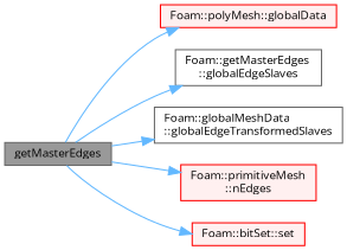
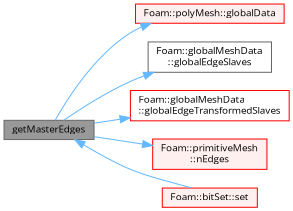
  digraph {
    fontname="Open Sans"
    rankdir=LR
    node [color=red fillcolor="#FFF0F0" fontname="Open Sans" fontsize=10 shape=box style=filled]
    edge [color=steelblue1 fontname="Open Sans" fontsize=10 labelfontname=Helvetica labelfontsize=10 style=solid]
    n1 [color=gray40 fillcolor=grey60 fontcolor=black height=0.2 label=getMasterEdges width=0.4]
    n2 [height=0.2 label="Foam::polyMesh::globalData" width=0.4]
-   n3 [color=grey40 fillcolor=white height=0.2 label="Foam::getMasterEdges\l::globalEdgeSlaves" width=0.4]
-   n4 [color=grey40 fillcolor=white height=0.2 label="Foam::globalMeshData\l::globalEdgeTransformedSlaves" width=0.4]
+   n3 [color=grey40 fillcolor=white height=0.2 label="Foam::globalMeshData\l::globalEdgeSlaves" width=0.4]
+   n4 [fillcolor=white height=0.2 label="Foam::globalMeshData\l::globalEdgeTransformedSlaves" width=0.4]
    n5 [height=0.2 label="Foam::primitiveMesh\l::nEdges" width=0.4]
    n6 [height=0.2 label="Foam::bitSet::set" width=0.4]
    n1 -> n2
    n1 -> n3
    n1 -> n4
    n1 -> n5
-   n1 -> n6
+   n6 -> n1
  }
